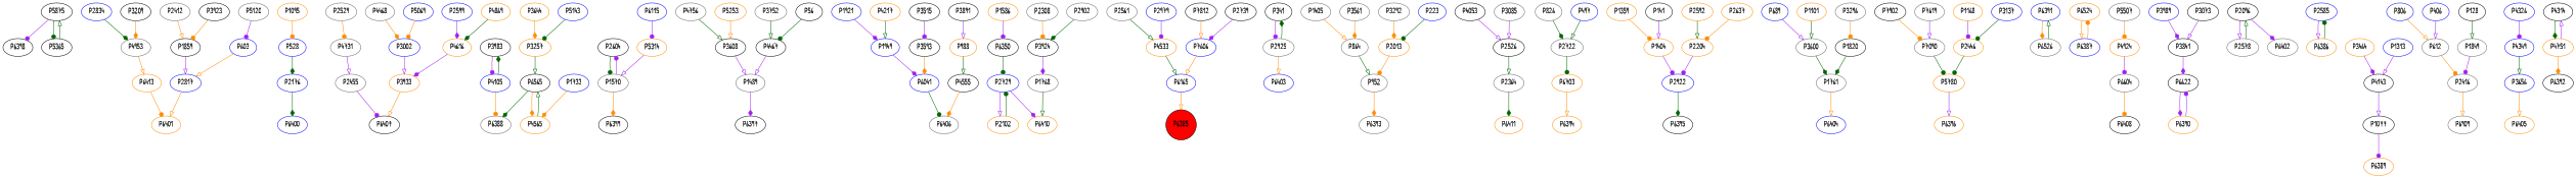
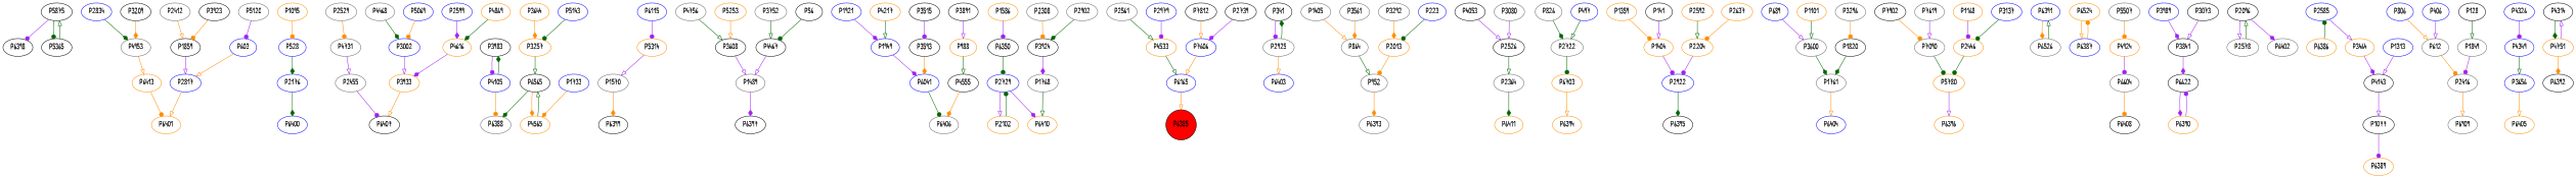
  digraph {
    fontname="Patrick Hand"
    node [color=gray40 fontname="Patrick Hand"]
    edge [arrowhead=onormal color=purple fontname="Patrick Hand"]
    P5875 [color=black]
    P6398 [color=black]
    P5365 [color=black]
    P2834 [color=blue]
    P4953
    P6413 [color=darkorange]
    P6401 [color=darkorange]
    P1095 [color=darkorange]
    P528 [color=blue]
    P2176 [color=blue]
    P6400 [color=blue]
    P4616 [color=darkorange]
    P3933 [color=darkorange]
    P6407 [color=black]
    P3983 [color=black]
    P4105 [color=blue]
    P6388
-   P2604 [color=black]
    P1570
    P6399 [color=black]
    P4467 [color=black]
    P1489
    P6397 [color=black]
    P1921 [color=blue]
    P1949 [color=blue]
    P6041 [color=blue]
    P6406
    P3924 [color=black]
    P1768
    P6410 [color=darkorange]
    P7606 [color=blue]
    P6165 [color=blue]
    P6385 [color=black fillcolor=red shape=circle style=filled]
    P3608 [color=black]
    P4756
    P341 [color=black]
    P2925
    P6403 [color=blue]
    P952
    P6393
    P6411 [color=darkorange]
    P2364
    P826
    P2722
    P6703 [color=darkorange]
    P6394 [color=darkorange]
    P1359 [color=darkorange]
    P1404 [color=darkorange]
    P2922 [color=blue]
    P6395 [color=black]
    P5253 [color=darkorange]
    P1859 [color=black]
    P2817 [color=blue]
    P497 [color=blue]
    P4731
    P2455
    P603 [color=blue]
    P1820 [color=black]
    P3296
    P1761
    P6404 [color=blue]
    P864
    P2013 [color=darkorange]
    P7902 [color=black]
    P7090
    P5780 [color=darkorange]
    P6396 [color=darkorange]
    P6391 [color=blue]
    P6526
    P3644 [color=darkorange]
    P3257 [color=darkorange]
    P6565 [color=black]
    P4565 [color=darkorange]
    P4533 [color=darkorange]
    P2561
    P2308
    P3593 [color=black]
    P6524 [color=darkorange]
    P6387 [color=blue]
    P6408 [color=black]
    P6604
    P3209 [color=black]
    P4924 [color=darkorange]
    P4053 [color=black]
    P2526 [color=black]
    P6622 [color=black]
    P6390 [color=darkorange]
    P2096 [color=black]
    P2578
    P6402
-   P3080 [label=P3085]
+   P3080
    P2585 [color=blue]
    P6386 [color=darkorange]
    P2599 [color=blue]
    P3464 [color=darkorange]
    P4143 [color=black]
    P1077 [color=black]
    P6389 [color=darkorange]
    P3989 [color=blue]
    P3841 [color=black]
    P806 [color=blue]
    P612
    P2416
    n104 [label=P6909]
    P4555 [color=black]
    P988 [color=darkorange]
    P4349 [color=blue]
    P3656 [color=blue]
    P6405 [color=darkorange]
    P3515 [color=black]
    P1733 [color=blue]
    P2592 [color=darkorange]
    P2204 [color=darkorange]
    P2729 [color=blue]
    P2102 [color=darkorange]
    P4869 [color=darkorange]
    P1168 [color=darkorange]
    P2446 [color=darkorange]
    P3891 [color=black]
    P3292
    P4314 [color=black]
    P4751 [color=darkorange]
    P6392 [color=black]
    P3600
    P2412
    P3002 [color=blue]
    P4468
    P3137 [color=blue]
    P1405
    P3752
    P141 [color=black]
    P3561
    P3073 [color=black]
    P56 [color=black]
    P689 [color=blue]
    P1586 [color=darkorange]
    P6350 [color=black]
    P5069 [color=blue]
    P6115 [color=blue]
    P5314 [color=darkorange]
    P4217 [color=darkorange]
    P1101 [color=darkorange]
    P1313 [color=blue]
    P128 [color=black]
    P1849
    P2529
    P2979 [color=blue]
    P5120
    P5143 [color=blue]
    P2902
    P223 [color=blue]
    P4326 [color=blue]
    P7812 [color=black]
    P7619
    P3923 [color=black]
    P2637 [color=darkorange]
    P5507
    P406 [color=blue]
    P2739 [color=black]
    P5875 -> P6398 [arrowhead=dot]
    P5875 -> P5365 [arrowhead=dot color=darkgreen]
    P5365 -> P5875 [color=darkgreen]
    P2834 -> P4953 [arrowhead=diamond color=darkgreen]
    P4953 -> P6413 [color=darkorange]
    P6413 -> P6401 [arrowhead=dot color=darkorange]
    P1095 -> P528 [arrowhead=dot color=darkorange]
    P528 -> P2176 [arrowhead=diamond color=darkgreen]
    P2176 -> P6400 [arrowhead=diamond color=darkgreen]
    P4616 -> P3933 [arrowhead=diamond]
    P3933 -> P6407 [color=darkorange]
    P3983 -> P4105 [arrowhead=dot]
    P4105 -> P3983 [arrowhead=diamond color=darkgreen]
    P4105 -> P6388 [arrowhead=dot color=darkorange]
-   P2604 -> P1570 [arrowhead=dot color=darkgreen]
-   P1570 -> P2604 [arrowhead=dot]
    P1570 -> P6399 [arrowhead=diamond color=darkorange]
    P4467 -> P1489
    P1489 -> P6397 [arrowhead=diamond]
    P1921 -> P1949 [arrowhead=diamond]
    P1949 -> P6041 [arrowhead=diamond]
    P6041 -> P6406 [arrowhead=dot color=darkgreen]
    P3924 -> P1768 [arrowhead=diamond]
    P1768 -> P6410 [color=darkgreen]
    P7606 -> P6165 [color=darkorange]
    P6165 -> P6385 [color=darkorange]
    P3608 -> P1489
    P4756 -> P3608 [color=darkgreen]
    P341 -> P2925 [arrowhead=dot]
    P2925 -> P341 [arrowhead=diamond color=darkgreen]
    P2925 -> P6403 [color=darkorange]
    P952 -> P6393 [arrowhead=diamond color=darkorange]
    P2364 -> P6411 [arrowhead=diamond color=darkgreen]
    P826 -> P2722 [arrowhead=diamond color=darkgreen]
    P2722 -> P6703 [arrowhead=dot color=darkgreen]
    P6703 -> P6394 [color=darkorange]
    P1359 -> P1404 [arrowhead=dot color=darkorange]
    P1404 -> P2922 [arrowhead=dot]
    P2922 -> P6395 [arrowhead=diamond color=darkgreen]
    P5253 -> P3608 [color=darkorange]
    P1859 -> P2817
    P2817 -> P6401 [color=darkorange]
    P497 -> P2722 [color=darkgreen]
    P4731 -> P2455
    P2455 -> P6407 [arrowhead=dot]
    P603 -> P2817 [color=darkorange]
    P1820 -> P1761 [arrowhead=diamond color=darkgreen]
    P3296 -> P1820 [arrowhead=dot color=darkorange]
    P1761 -> P6404 [color=darkorange]
    P864 -> P952 [color=darkgreen]
    P2013 -> P952 [arrowhead=dot color=darkorange]
    P7902 -> P7090 [arrowhead=dot color=darkorange]
    P7090 -> P5780 [arrowhead=dot color=darkgreen]
    P5780 -> P6396
    P6391 -> P6526 [arrowhead=diamond color=darkorange]
    P6526 -> P6391 [color=darkgreen]
    P3644 -> P3257 [arrowhead=diamond color=darkorange]
    P3257 -> P6565 [color=darkgreen]
    P6565 -> P6388 [arrowhead=diamond color=darkgreen]
    P6565 -> P4565 [arrowhead=diamond color=darkorange]
    P4565 -> P6565 [color=darkgreen]
    P4533 -> P6165 [color=darkgreen]
    P2561 -> P4533 [color=darkgreen]
    P2308 -> P3924 [arrowhead=dot color=darkorange]
    P3593 -> P6041 [arrowhead=diamond color=darkorange]
    P6524 -> P6387 [color=darkorange]
    P6387 -> P6524 [arrowhead=dot color=darkorange]
    P6604 -> P6408 [arrowhead=dot color=darkorange]
    P3209 -> P4953 [arrowhead=diamond color=darkorange]
    P4924 -> P6604 [arrowhead=dot]
    P4053 -> P2526
    P2526 -> P2364 [color=darkgreen]
    P6622 -> P6390 [arrowhead=diamond]
    P6390 -> P6622 [arrowhead=dot]
    P2096 -> P2578
    P2096 -> P6402 [arrowhead=diamond]
    P2578 -> P2096 [color=darkgreen]
    P3080 -> P2526
-   P2585 -> P6386
+   P2585 -> P3464
    P6386 -> P2585 [arrowhead=dot color=darkgreen]
    P2599 -> P4616 [arrowhead=diamond]
    P3464 -> P4143 [arrowhead=diamond]
    P4143 -> P1077
    P1077 -> P6389 [arrowhead=dot]
    P3989 -> P3841 [arrowhead=diamond]
    P3841 -> P6622 [arrowhead=diamond]
    P806 -> P612 [color=darkorange]
    P612 -> P2416 [arrowhead=dot color=darkorange]
    P2416 -> n104 [color=darkorange]
    P4555 -> P6406 [arrowhead=diamond color=darkorange]
    P988 -> P4555 [color=darkgreen]
    P4349 -> P3656 [color=darkgreen]
    P3656 -> P6405 [color=darkorange]
    P3515 -> P3593 [arrowhead=dot]
    P1733 -> P4565 [arrowhead=diamond color=darkorange]
    P2592 -> P2204 [color=darkgreen]
    P2204 -> P2922 [arrowhead=dot]
    P2729 -> P6410 [arrowhead=diamond]
    P2729 -> P2102
    P2102 -> P2729 [arrowhead=dot color=darkgreen]
    P4869 -> P4616 [arrowhead=diamond color=darkgreen]
    P1168 -> P2446 [arrowhead=dot]
    P2446 -> P5780 [arrowhead=dot color=darkgreen]
    P3891 -> P988
    P3292 -> P2013 [arrowhead=diamond color=darkorange]
    P4314 -> P4751 [arrowhead=diamond color=darkgreen]
    P4751 -> P4314
    P4751 -> P6392 [arrowhead=diamond color=darkorange]
    P3600 -> P1761 [arrowhead=diamond color=darkgreen]
    P2412 -> P1859 [color=darkorange]
    P3002 -> P3933
-   P4468 -> P3002 [arrowhead=diamond color=darkorange]
+   P4468 -> P3002 [arrowhead=diamond color=darkgreen]
    P3137 -> P2446 [arrowhead=dot color=darkgreen]
    P1405 -> P864 [color=darkorange]
    P3752 -> P4467 [color=darkgreen]
    P141 -> P1404
    P3561 -> P864 [arrowhead=diamond color=darkorange]
    P3073 -> P3841
    P56 -> P4467 [arrowhead=dot color=darkgreen]
    P689 -> P3600
    P1586 -> P6350 [arrowhead=dot]
    P6350 -> P2729 [arrowhead=dot color=darkgreen]
    P5069 -> P3002 [arrowhead=dot color=darkorange]
    P6115 -> P5314 [arrowhead=dot]
    P5314 -> P1570
    P4217 -> P1949 [color=darkgreen]
    P1101 -> P3600 [color=darkgreen]
    P1313 -> P4143
    P128 -> P1849 [color=darkgreen]
    P1849 -> P2416 [arrowhead=dot]
    P2529 -> P4731 [arrowhead=dot color=darkorange]
    P2979 -> P4533 [arrowhead=dot]
    P5120 -> P603 [arrowhead=dot]
    P5143 -> P3257 [arrowhead=dot color=darkgreen]
    P2902 -> P3924 [arrowhead=diamond color=darkgreen]
    P223 -> P2013 [arrowhead=dot color=darkgreen]
    P4326 -> P4349 [arrowhead=dot]
    P7812 -> P7606 [color=darkorange]
    P7619 -> P7090
    P3923 -> P1859 [arrowhead=dot color=darkorange]
    P2637 -> P2204 [arrowhead=dot color=darkorange]
    P5507 -> P4924 [arrowhead=dot color=darkorange]
    P406 -> P612
    P2739 -> P7606 [arrowhead=diamond]
  }
